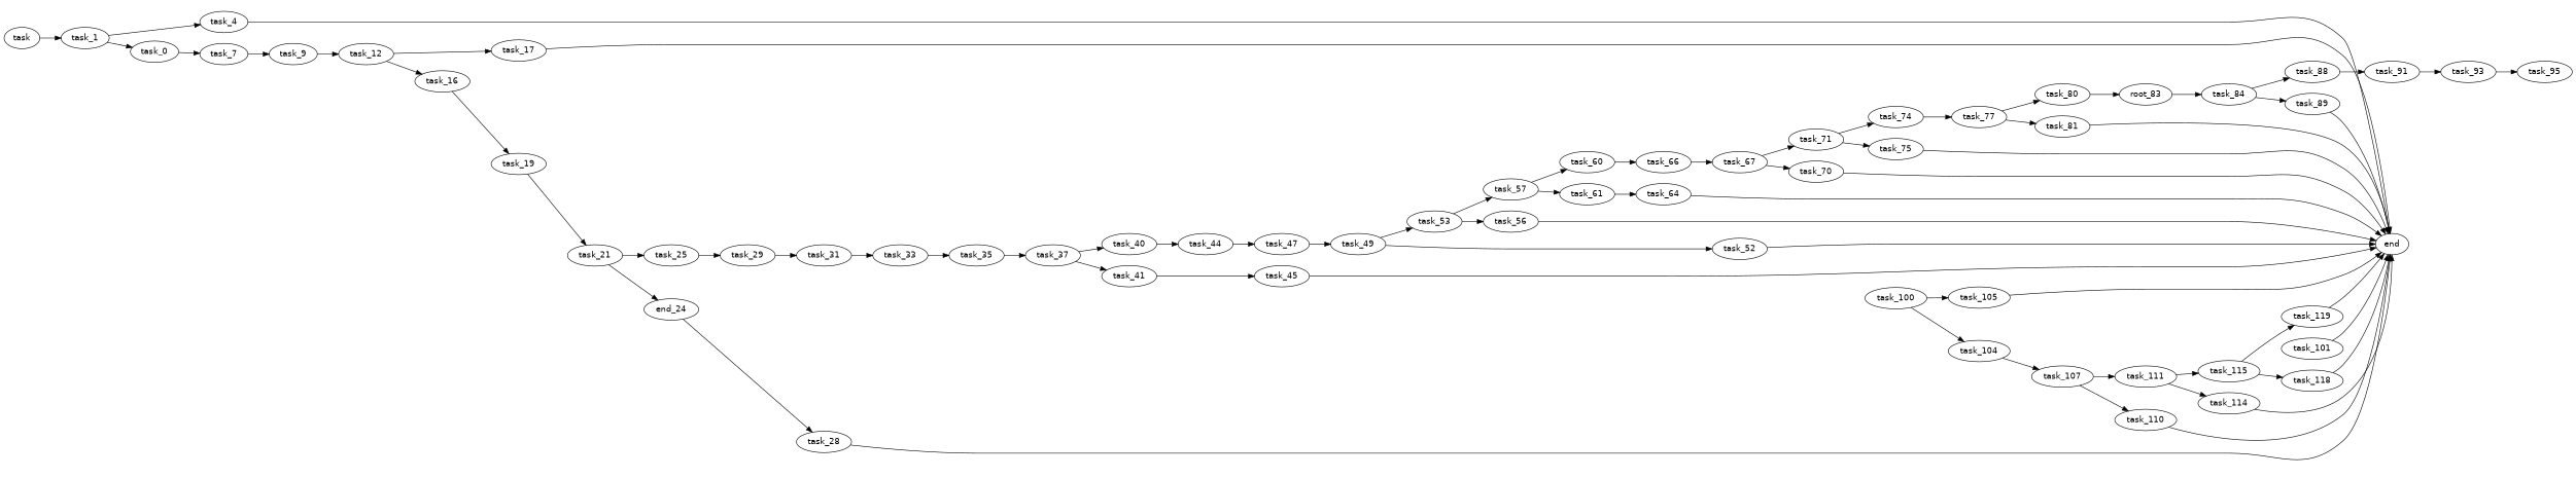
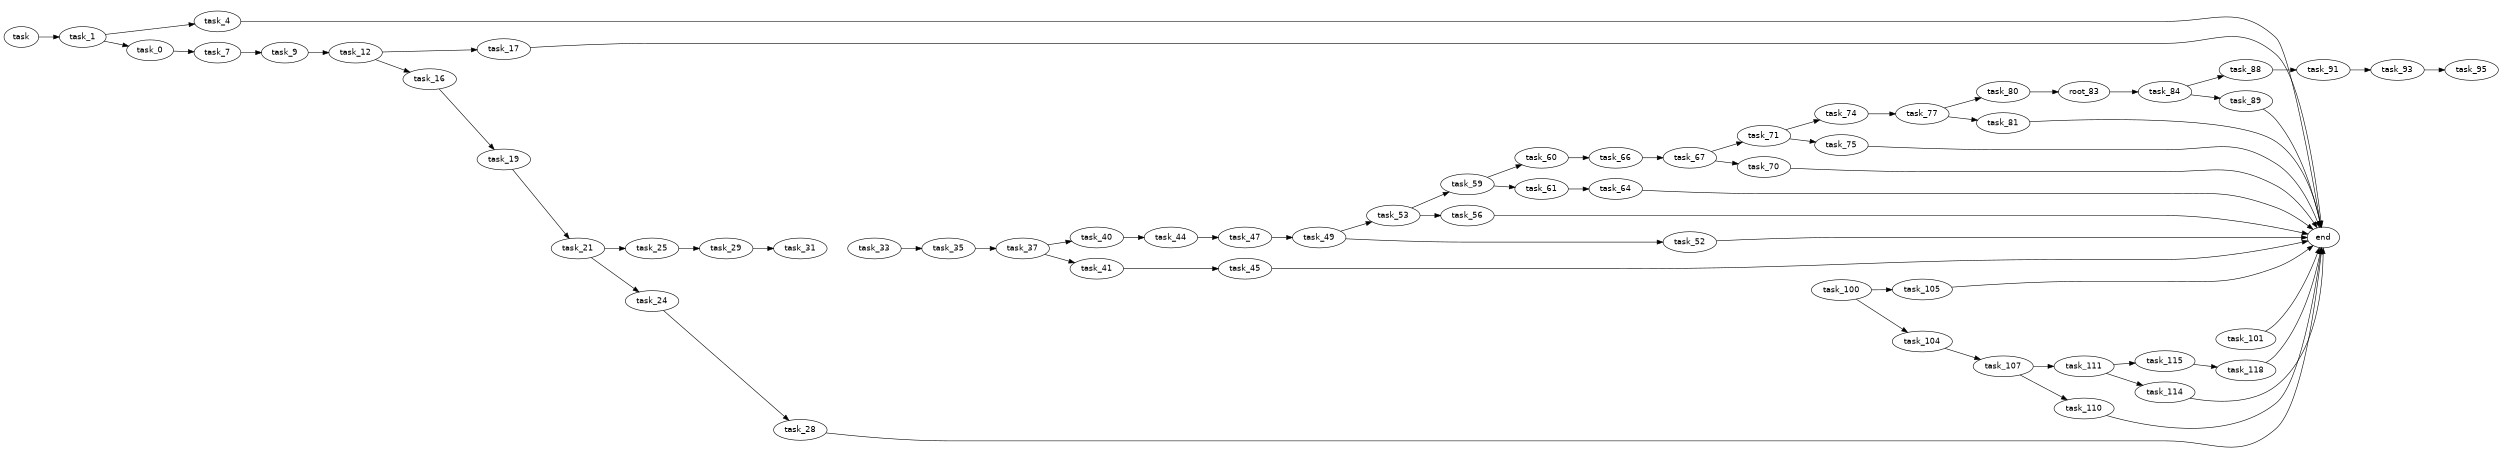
  digraph {
    fontname="DejaVu Sans"
    rankdir=LR
    node [fontname="DejaVu Sans"]
    edge [fontname="DejaVu Sans"]
    n1 [label=task]
    task_1
    task_4
    n4 [label=task_0]
    end
    task_7
    task_9
    task_12
    task_16
    task_17
    task_19
    task_21
-   task_24 [label=end_24]
+   task_24
    task_25
    task_28
    task_29
    task_31
    task_33
    task_35
    task_37
    task_40
    task_41
    task_44
    task_45
    task_47
    task_49
    task_52
    task_53
    task_56
-   task_57
+   task_57 [label=task_59]
    task_60
    task_61
    n33 [label=task_66]
    task_64
    task_67
    task_70
    task_71
    task_74
    task_75
    task_77
    task_80
    task_81
    n43 [label=root_83]
    n44 [label=task_84]
    task_88
    task_89
    task_91
    task_93
    task_95
    task_100
    task_104
    task_105
    task_101
    task_107
    task_110
    task_111
    task_114
    task_115
    task_118
-   task_119
    n1 -> task_1
    task_1 -> task_4
    task_1 -> n4
    task_4 -> end
    n4 -> task_7
    task_7 -> task_9
    task_9 -> task_12
    task_12 -> task_16
    task_12 -> task_17
    task_16 -> task_19
    task_17 -> end
    task_19 -> task_21
    task_21 -> task_24
    task_21 -> task_25
    task_24 -> task_28
    task_25 -> task_29
    task_28 -> end
    task_29 -> task_31
-   task_31 -> task_33
    task_33 -> task_35
    task_35 -> task_37
    task_37 -> task_40
    task_37 -> task_41
    task_40 -> task_44
    task_41 -> task_45
    task_44 -> task_47
    task_45 -> end
    task_47 -> task_49
    task_49 -> task_52
    task_49 -> task_53
    task_52 -> end
    task_53 -> task_56
    task_53 -> task_57
    task_56 -> end
    task_57 -> task_60
    task_57 -> task_61
    task_60 -> n33
    task_61 -> task_64
    n33 -> task_67
    task_64 -> end
    task_67 -> task_70
    task_67 -> task_71
    task_70 -> end
    task_71 -> task_74
    task_71 -> task_75
    task_74 -> task_77
    task_75 -> end
    task_77 -> task_80
    task_77 -> task_81
    task_80 -> n43
    task_81 -> end
    n43 -> n44
    n44 -> task_88
    n44 -> task_89
    task_88 -> task_91
    task_89 -> end
    task_91 -> task_93
    task_93 -> task_95
    task_100 -> task_104
    task_100 -> task_105
    task_104 -> task_107
    task_105 -> end
    task_101 -> end
    task_107 -> task_110
    task_107 -> task_111
    task_110 -> end
    task_111 -> task_114
    task_111 -> task_115
    task_114 -> end
    task_115 -> task_118
-   task_115 -> task_119
    task_118 -> end
-   task_119 -> end
  }
